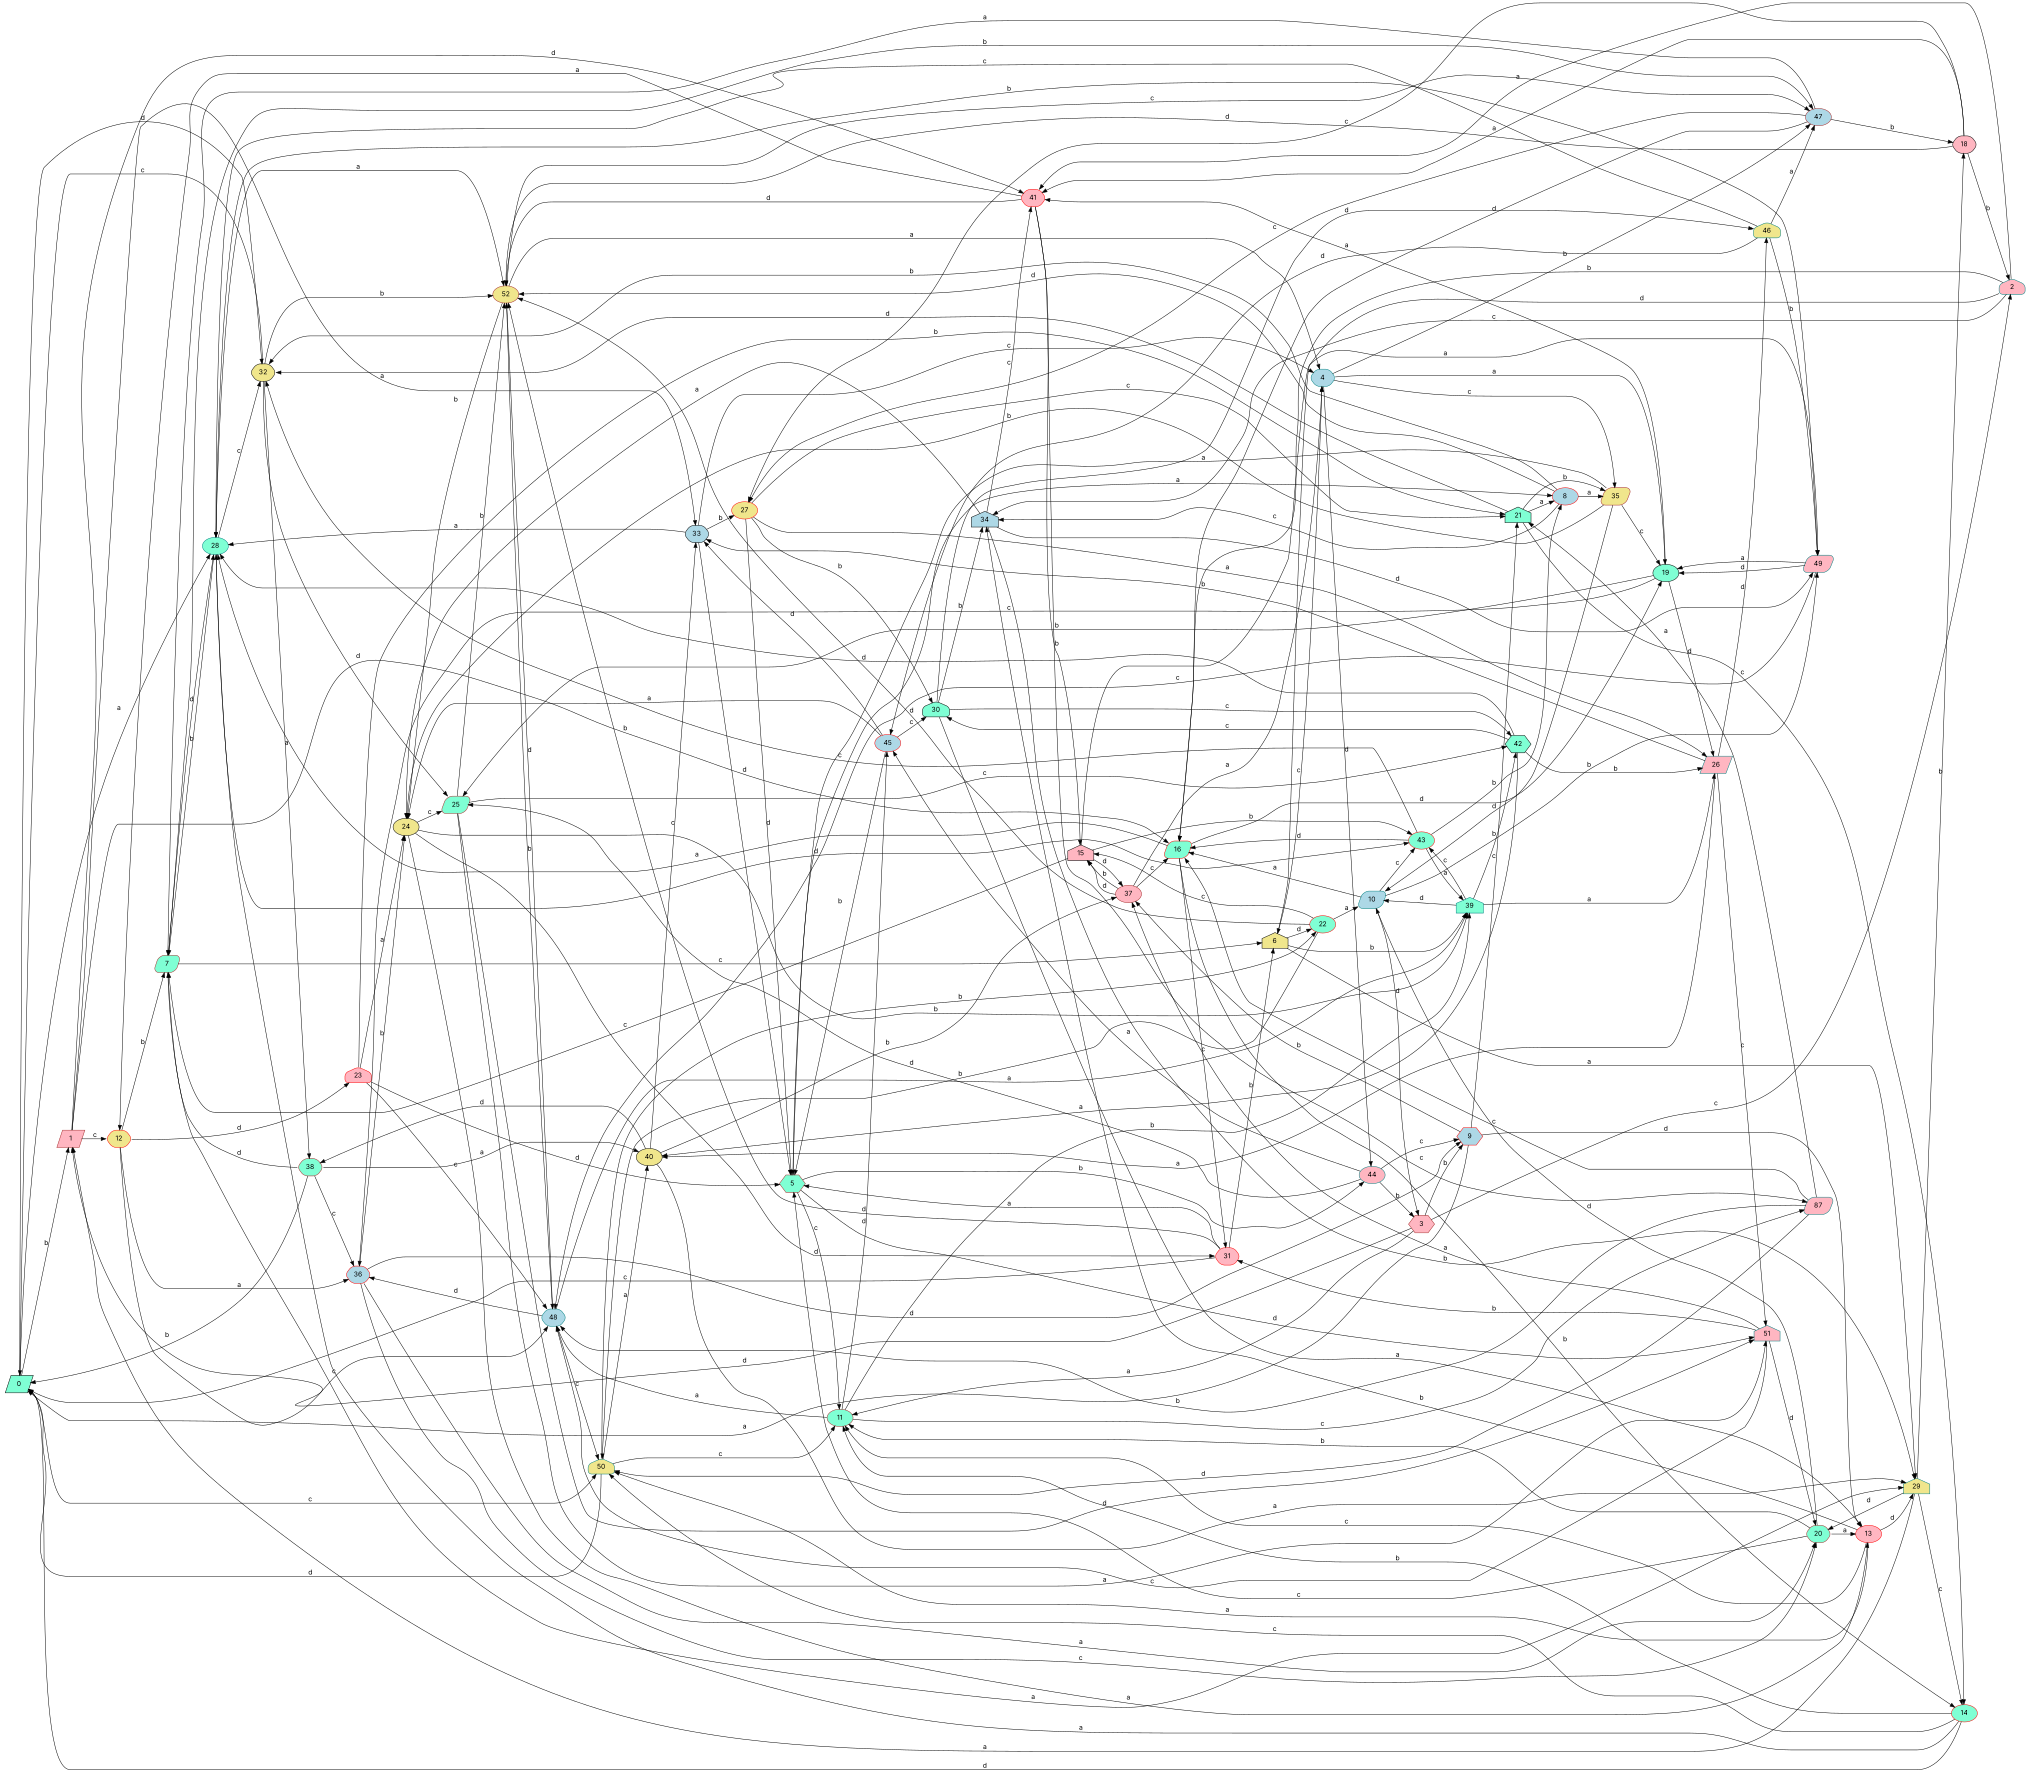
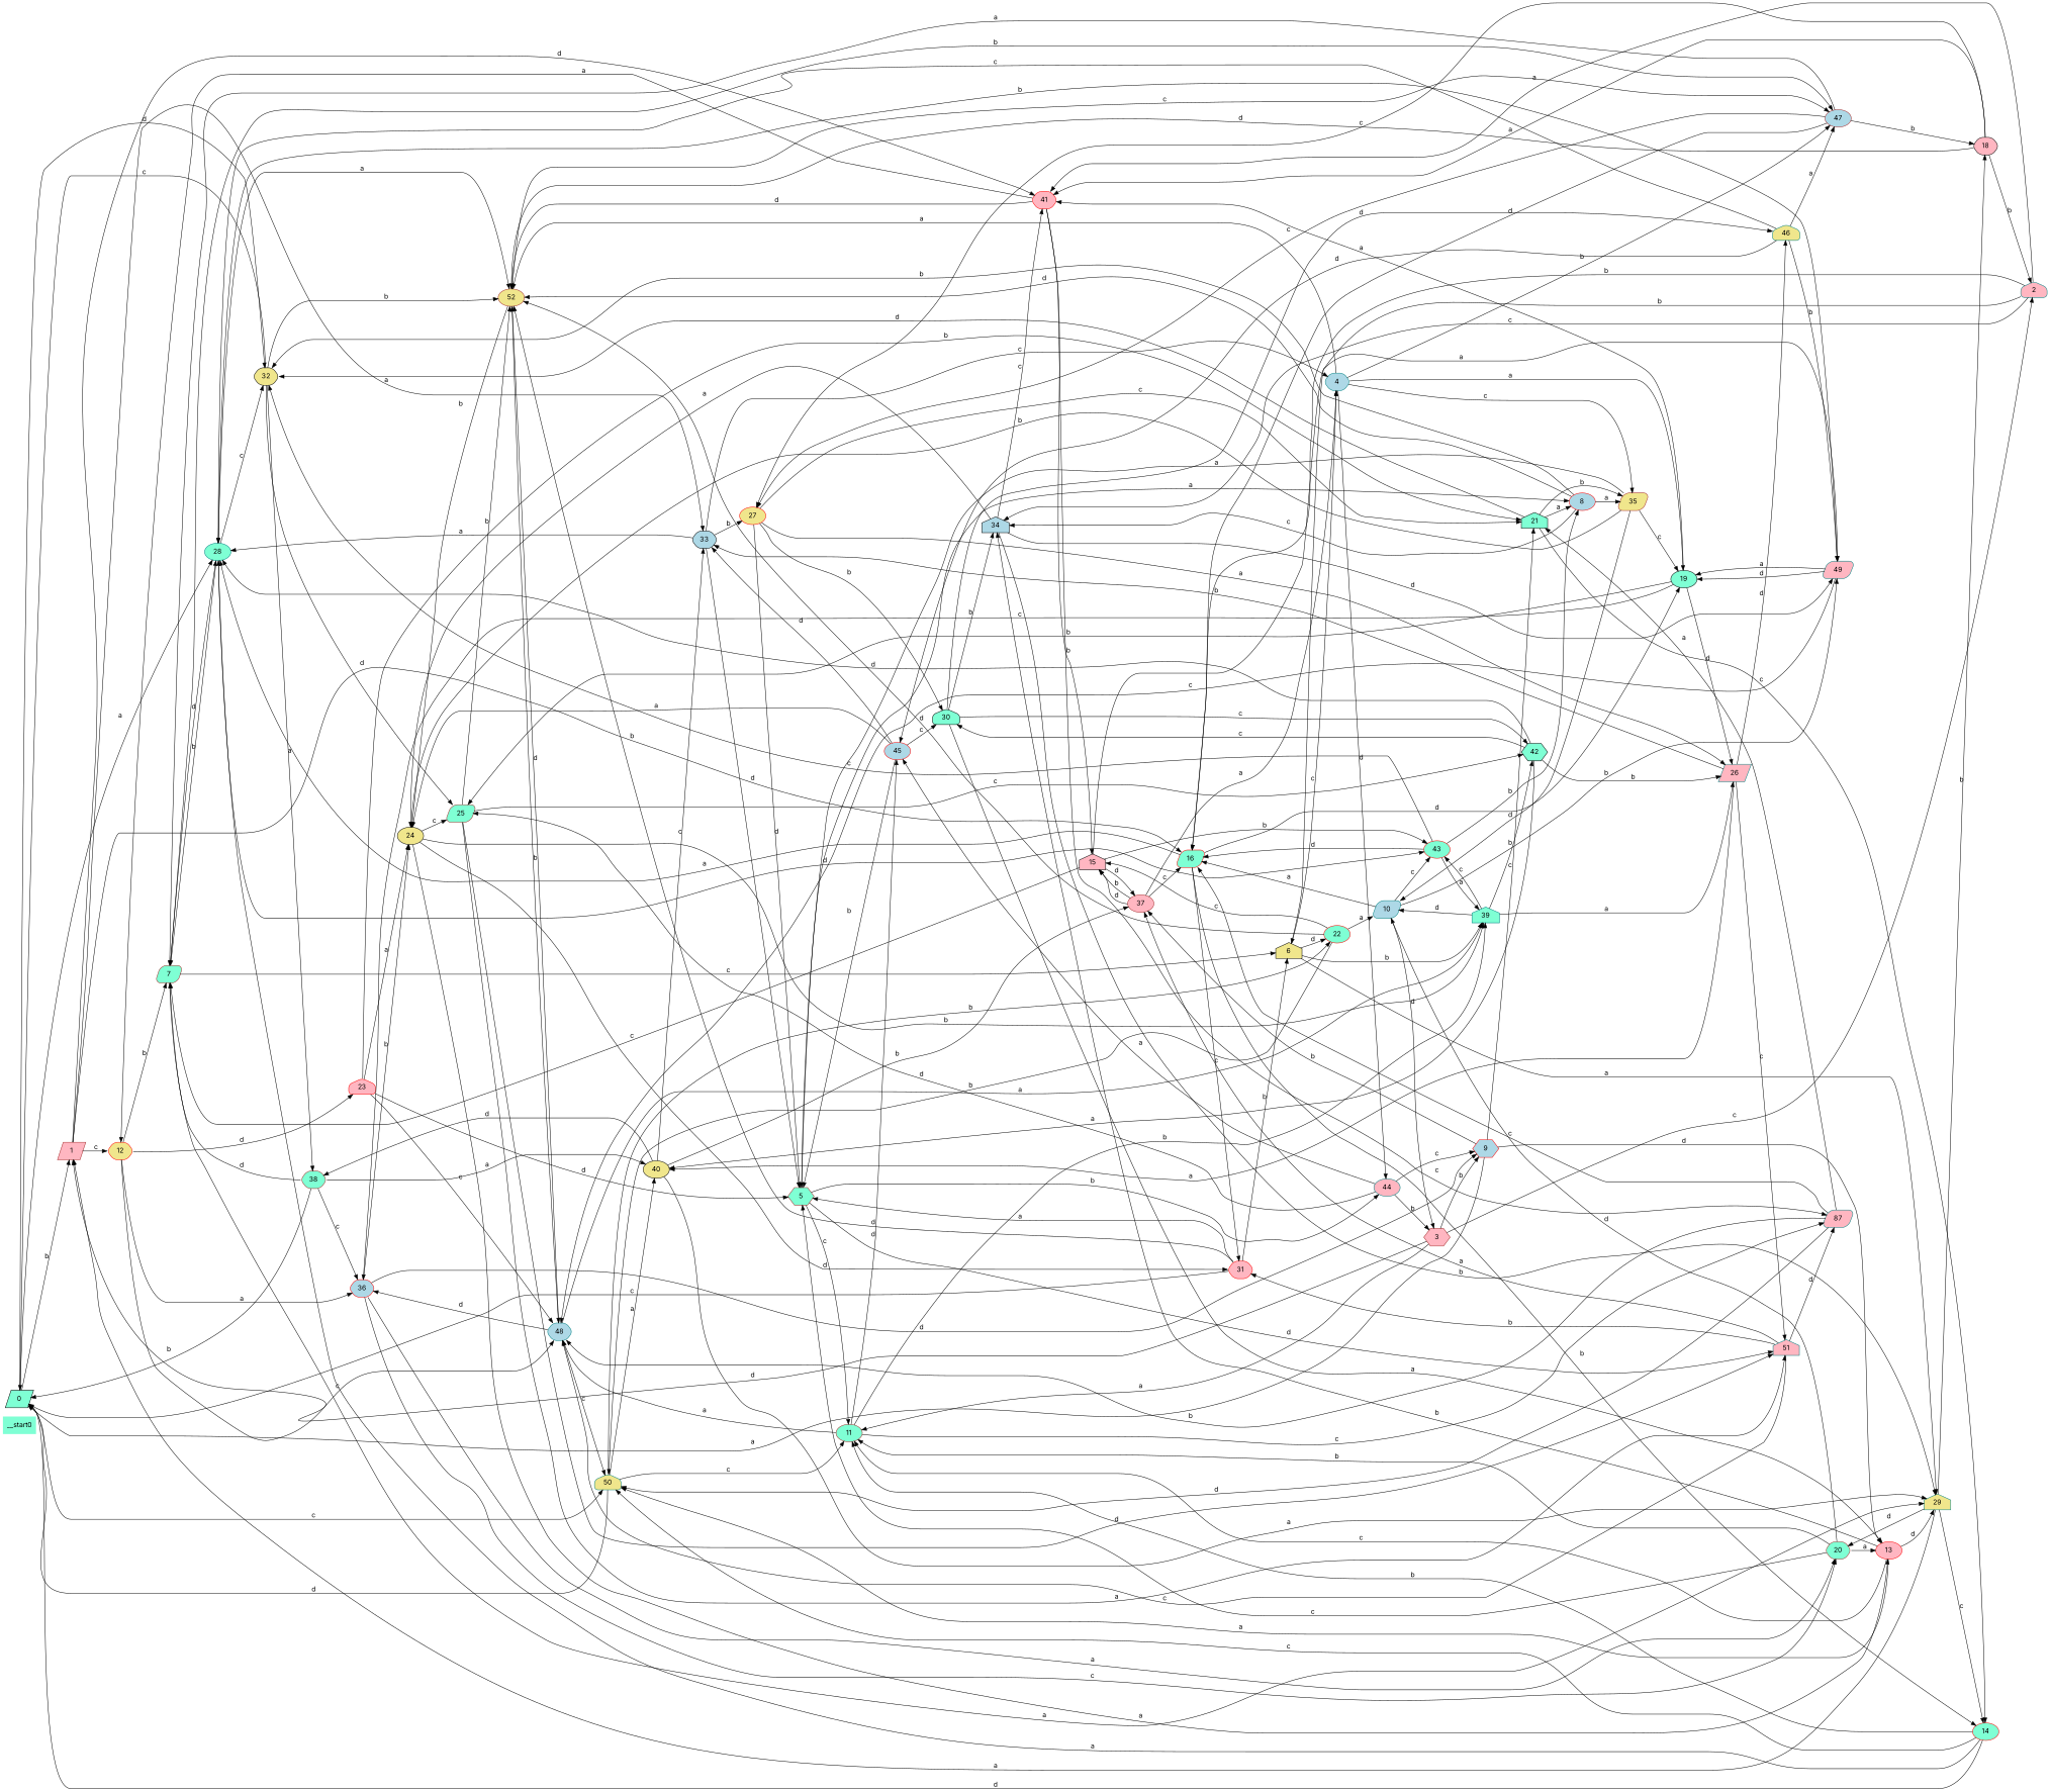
  digraph {
    fontname=Inter
    rankdir=LR
    node [color=teal fillcolor=aquamarine fontname=Inter shape=ellipse style="rounded,filled"]
    edge [fontname=Inter]
+   __start0 [color=brown shape=none style=filled]
    n2 [color=black label=0 shape=parallelogram style=filled]
    n3 [color=brown fillcolor=lightpink label=1 shape=parallelogram style=filled]
    n4 [label=28]
    n5 [color=black fillcolor=khaki label=32 shape=hexagon]
    n6 [fillcolor=khaki label=50 shape=house]
    n7 [color=red fillcolor=khaki label=12 shape=hexagon]
    n8 [color=red label=16 shape=parallelogram]
    n9 [color=black fillcolor=lightblue label=33 shape=hexagon]
    n10 [color=red fillcolor=lightpink label=41 shape=hexagon]
    n11 [color=brown label=7 shape=parallelogram]
    n12 [color=brown fillcolor=khaki label=52]
    n13 [color=red label=43 style=filled]
    n14 [color=brown label=25 shape=parallelogram]
    n15 [color=brown label=38 shape=hexagon]
    n16 [color=brown label=11]
    n17 [color=red label=22 style=filled]
    n18 [color=black fillcolor=khaki label=40]
    n19 [fillcolor=lightblue label=48 shape=hexagon]
    n20 [color=red fillcolor=lightpink label=23 shape=house]
    n21 [color=red fillcolor=lightblue label=36 shape=hexagon]
    n22 [color=black label=19 style=filled]
    n23 [color=red label=14]
    n24 [color=red fillcolor=lightpink label=31 shape=hexagon]
    n25 [fillcolor=lightblue label=4 shape=hexagon]
    n26 [color=brown label=5 shape=hexagon style=filled]
    n27 [color=red fillcolor=khaki label=27]
    n28 [fillcolor=lightpink label=87 shape=parallelogram]
    n29 [color=black fillcolor=lightpink label=15 shape=house style=filled]
    n30 [fillcolor=lightpink label=2 shape=house]
    n31 [color=black fillcolor=khaki label=6 shape=house style=filled]
    n32 [color=black fillcolor=lightblue label=34 shape=house style=filled]
    n33 [fillcolor=khaki label=29 shape=house style=filled]
    n34 [label=39 shape=house style=filled]
    n35 [fillcolor=lightpink label=49 shape=parallelogram]
    n36 [color=black fillcolor=khaki label=24]
    n37 [color=brown fillcolor=lightpink label=3 shape=hexagon style=filled]
    n38 [color=red fillcolor=lightblue label=9 shape=hexagon style=filled]
    n39 [color=red fillcolor=lightpink label=13 style=filled]
    n40 [color=black label=21 shape=house style=filled]
    n41 [color=brown fillcolor=lightpink label=37]
    n42 [color=red fillcolor=lightblue label=45]
    n43 [color=brown fillcolor=khaki label=35 shape=parallelogram]
    n44 [fillcolor=lightpink label=44]
    n45 [color=brown fillcolor=lightblue label=47 style=filled]
    n46 [fillcolor=lightpink label=26 shape=parallelogram style=filled]
    n47 [fillcolor=lightblue label=10 shape=parallelogram]
    n48 [color=black fillcolor=lightpink label=18 shape=hexagon]
    n49 [color=red fillcolor=lightblue label=8 style=filled]
    n50 [fillcolor=lightpink label=51 shape=house style=filled]
    n51 [color=brown label=20 shape=hexagon]
    n52 [color=black label=42 shape=hexagon style=filled]
    n53 [color=black label=30 shape=house]
    n54 [fillcolor=khaki label=46 shape=house]
    n2 -> n3 [label=b]
    n2 -> n4 [label=a]
    n2 -> n5 [label=d]
    n2 -> n6 [label=c]
    n3 -> n7 [label=c]
    n3 -> n8 [label=b]
    n3 -> n9 [label=a]
    n3 -> n10 [label=d]
    n4 -> n5 [label=c]
    n4 -> n11 [label=b]
    n4 -> n12 [label=a]
    n4 -> n13 [label=d]
    n5 -> n2 [label=c]
    n5 -> n12 [label=b]
    n5 -> n14 [label=d]
    n5 -> n15 [label=a]
    n6 -> n2 [label=d]
    n6 -> n16 [label=c]
    n6 -> n17 [label=b]
    n6 -> n18 [label=a]
    n7 -> n11 [label=b]
    n7 -> n19 [label=c]
    n7 -> n20 [label=d]
    n7 -> n21 [label=a]
    n8 -> n4 [label=a]
    n8 -> n22 [label=d]
    n8 -> n23 [label=b]
    n8 -> n24 [label=c]
    n9 -> n4 [label=a]
    n9 -> n25 [label=c]
    n9 -> n26 [label=d]
    n9 -> n27 [label=b]
    n10 -> n7 [label=a]
    n10 -> n12 [label=d]
    n10 -> n28 [label=c]
    n10 -> n29 [label=b]
    n11 -> n4 [label=d]
    n11 -> n31 [label=c]
    n11 -> n33 [label=a]
    n11 -> n45 [label=b]
    n12 -> n19 [label=d]
-   n12 -> n25 [label=a]
+   n25 -> n12 [label=a]
    n12 -> n36 [label=b]
    n12 -> n45 [label=c]
    n13 -> n5 [label=c]
    n13 -> n8 [label=d]
    n13 -> n34 [label=a]
    n13 -> n49 [label=b]
    n14 -> n12 [label=b]
    n14 -> n50 [label=a]
    n14 -> n50 [label=d]
    n14 -> n52 [label=c]
    n15 -> n2 [label=b]
    n15 -> n11 [label=d]
    n15 -> n18 [label=a]
    n15 -> n21 [label=c]
    n16 -> n19 [label=a]
    n16 -> n28 [label=c]
    n16 -> n34 [label=b]
    n16 -> n42 [label=d]
    n17 -> n6 [label=b]
    n17 -> n12 [label=d]
    n17 -> n29 [label=c]
    n17 -> n47 [label=a]
    n18 -> n9 [label=c]
    n18 -> n15 [label=d]
    n18 -> n33 [label=a]
    n18 -> n41 [label=b]
    n19 -> n6 [label=c]
    n19 -> n12 [label=b]
    n19 -> n21 [label=d]
    n19 -> n34 [label=a]
    n20 -> n19 [label=c]
    n20 -> n26 [label=d]
    n20 -> n36 [label=a]
    n20 -> n40 [label=b]
    n21 -> n36 [label=b]
    n21 -> n38 [label=d]
    n21 -> n51 [label=a]
    n21 -> n51 [label=c]
    n22 -> n10 [label=a]
    n22 -> n14 [label=b]
    n22 -> n21 [label=c]
    n22 -> n46 [label=d]
    n23 -> n2 [label=d]
    n23 -> n4 [label=a]
    n23 -> n6 [label=c]
    n23 -> n16 [label=b]
    n24 -> n2 [label=c]
    n24 -> n12 [label=d]
    n24 -> n26 [label=a]
    n24 -> n31 [label=b]
    n25 -> n22 [label=a]
    n25 -> n43 [label=c]
    n25 -> n44 [label=d]
    n25 -> n45 [label=b]
    n26 -> n16 [label=c]
    n26 -> n44 [label=b]
    n26 -> n49 [label=a]
    n26 -> n50 [label=d]
    n27 -> n26 [label=d]
    n27 -> n40 [label=c]
    n27 -> n46 [label=a]
    n27 -> n53 [label=b]
    n28 -> n6 [label=d]
    n28 -> n8 [label=c]
    n28 -> n19 [label=b]
    n28 -> n40 [label=a]
    n29 -> n11 [label=c]
    n29 -> n13 [label=b]
    n29 -> n35 [label=a]
    n29 -> n41 [label=d]
    n30 -> n8 [label=b]
    n30 -> n10 [label=a]
-   n30 -> n31 [label=d]
+   n30 -> n31 [label=b]
    n30 -> n32 [label=c]
    n31 -> n17 [label=d]
    n31 -> n25 [label=c]
    n31 -> n33 [label=a]
    n31 -> n34 [label=b]
    n32 -> n10 [label=c]
    n32 -> n33 [label=b]
    n32 -> n35 [label=d]
    n32 -> n36 [label=a]
    n33 -> n3 [label=a]
    n33 -> n23 [label=c]
    n33 -> n48 [label=b]
    n33 -> n51 [label=d]
    n34 -> n13 [label=c]
    n34 -> n46 [label=a]
    n34 -> n47 [label=d]
    n34 -> n52 [label=b]
    n35 -> n4 [label=b]
    n35 -> n19 [label=c]
    n35 -> n22 [label=a]
    n35 -> n22 [label=d]
    n36 -> n14 [label=c]
    n36 -> n24 [label=d]
    n36 -> n34 [label=b]
    n36 -> n39 [label=a]
    n37 -> n3 [label=d]
    n37 -> n16 [label=a]
    n37 -> n30 [label=c]
    n37 -> n38 [label=b]
    n38 -> n2 [label=a]
    n38 -> n39 [label=d]
    n38 -> n40 [label=c]
    n38 -> n41 [label=b]
    n39 -> n6 [label=a]
    n39 -> n16 [label=c]
    n39 -> n32 [label=b]
    n39 -> n33 [label=d]
    n40 -> n5 [label=d]
    n40 -> n23 [label=c]
    n40 -> n43 [label=b]
    n40 -> n49 [label=a]
    n41 -> n8 [label=c]
    n41 -> n25 [label=a]
    n41 -> n29 [label=b]
    n41 -> n29 [label=d]
    n42 -> n9 [label=d]
    n42 -> n26 [label=b]
    n42 -> n36 [label=a]
    n42 -> n53 [label=c]
    n43 -> n22 [label=c]
    n43 -> n26 [label=a]
    n43 -> n36 [label=b]
    n43 -> n47 [label=d]
    n44 -> n14 [label=d]
    n44 -> n37 [label=b]
    n44 -> n38 [label=c]
    n44 -> n42 [label=a]
    n45 -> n8 [label=d]
    n45 -> n11 [label=a]
    n45 -> n27 [label=c]
    n45 -> n48 [label=b]
    n46 -> n9 [label=b]
    n46 -> n18 [label=a]
    n46 -> n50 [label=c]
    n46 -> n54 [label=d]
    n47 -> n8 [label=a]
    n47 -> n13 [label=c]
    n47 -> n35 [label=b]
    n47 -> n37 [label=d]
    n48 -> n10 [label=a]
    n48 -> n12 [label=d]
    n48 -> n27 [label=c]
    n48 -> n30 [label=b]
    n49 -> n5 [label=b]
    n49 -> n12 [label=d]
    n49 -> n32 [label=c]
    n49 -> n43 [label=a]
    n50 -> n19 [label=c]
    n50 -> n24 [label=b]
-   n50 -> n51 [label=d]
+   n50 -> n28 [label=d]
    n50 -> n41 [label=a]
    n51 -> n16 [label=b]
    n51 -> n26 [label=c]
    n51 -> n39 [label=a]
    n51 -> n47 [label=d]
    n52 -> n4 [label=d]
    n52 -> n18 [label=a]
    n52 -> n46 [label=b]
    n52 -> n53 [label=c]
    n53 -> n32 [label=b]
    n53 -> n39 [label=a]
    n53 -> n52 [label=c]
    n53 -> n54 [label=d]
    n54 -> n4 [label=c]
    n54 -> n35 [label=b]
    n54 -> n42 [label=d]
    n54 -> n45 [label=a]
  }
